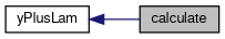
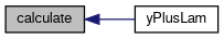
  digraph {
    rankdir=LR
    node [color=black fontname=FreeSans fontsize=10 shape=record]
    n1 [fillcolor=grey75 fontcolor=black height=0.2 label=calculate style=filled width=0.4]
    n2 [height=0.2 label=yPlusLam width=0.4]
-   n2 -> n1 [color=midnightblue dir=back fontname=FreeSans fontsize=10 labelfontname=FreeSans labelfontsize=10 style=solid]
+   n1 -> n2 [color=midnightblue dir=back fontname=FreeSans fontsize=10 labelfontname=FreeSans labelfontsize=10 style=solid]
  }
